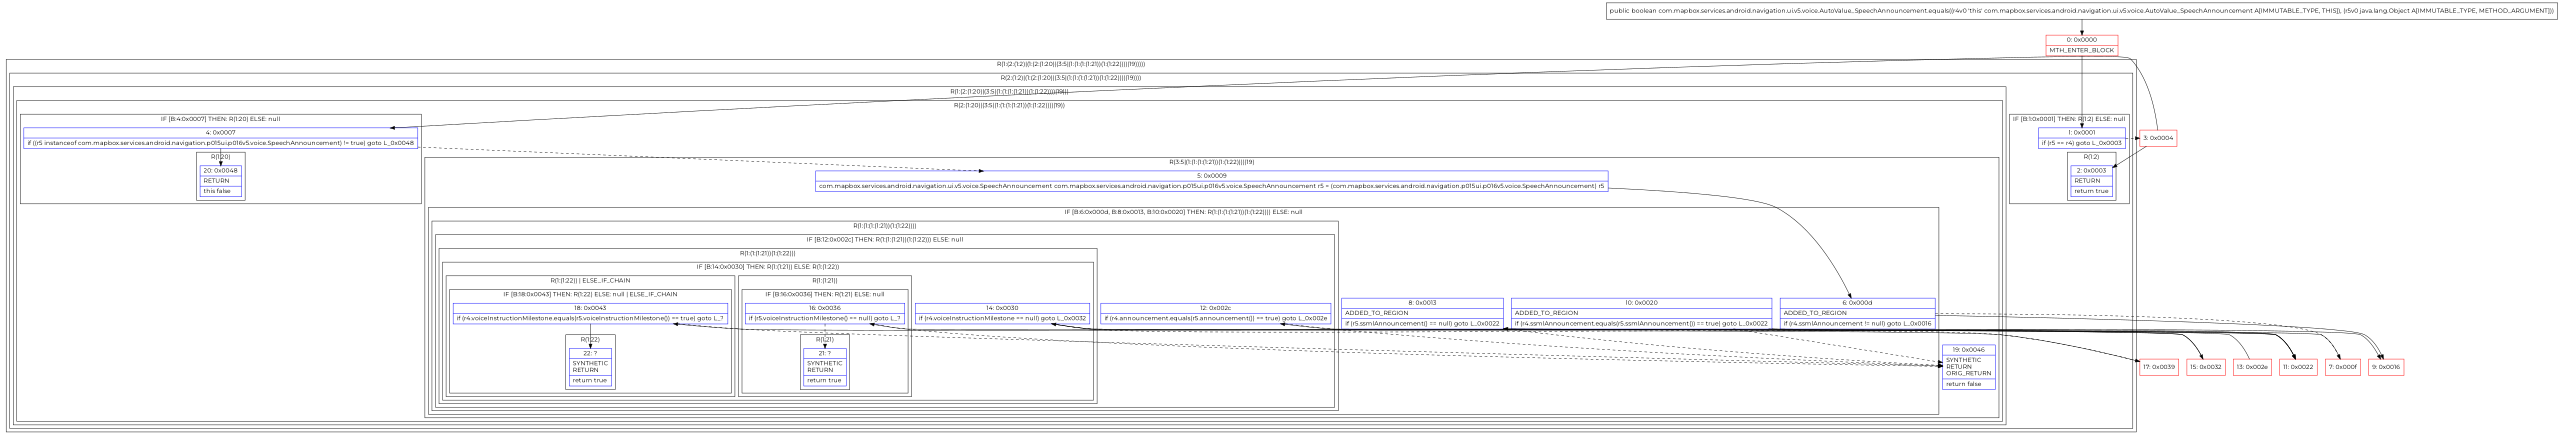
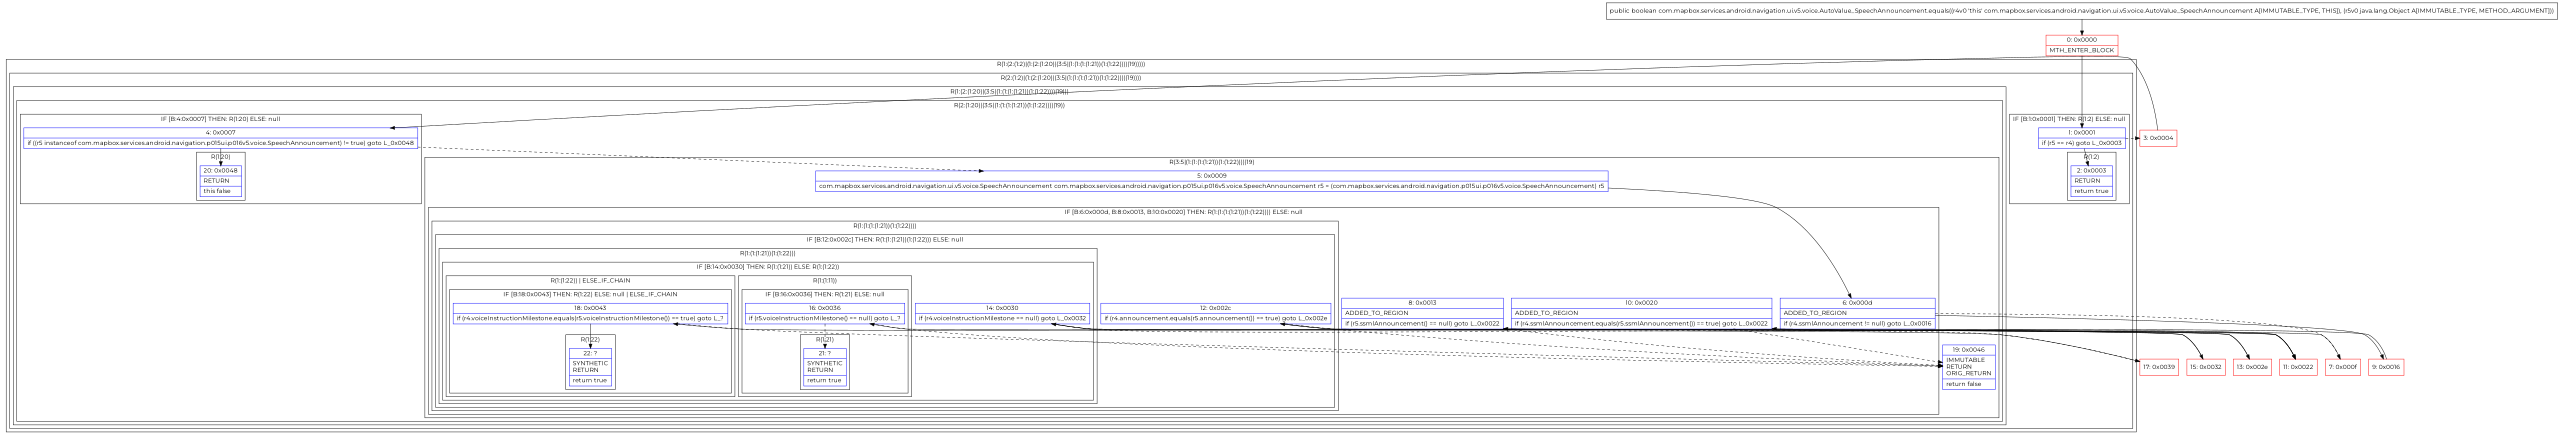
  digraph {
    fontname=Montserrat
    node [color=blue fontname=Montserrat shape=record]
    edge [fontname=Montserrat]
    n1 [label="{2\:\ 0x0003|RETURN\l|return true\l}"]
    n2 [label="{1\:\ 0x0001|if (r5 == r4) goto L_0x0003\l}"]
    n3 [label="{20\:\ 0x0048|RETURN\l|this false\l}"]
    n4 [label="{4\:\ 0x0007|if ((r5 instanceof com.mapbox.services.android.navigation.p015ui.p016v5.voice.SpeechAnnouncement) != true) goto L_0x0048\l}"]
    n5 [label="{21\:\ ?|SYNTHETIC\lRETURN\l|return true\l}"]
    n6 [label="{16\:\ 0x0036|if (r5.voiceInstructionMilestone() == null) goto L_?\l}"]
    n7 [label="{22\:\ ?|SYNTHETIC\lRETURN\l|return true\l}"]
    n8 [label="{18\:\ 0x0043|if (r4.voiceInstructionMilestone.equals(r5.voiceInstructionMilestone()) == true) goto L_?\l}"]
    n9 [label="{14\:\ 0x0030|if (r4.voiceInstructionMilestone == null) goto L_0x0032\l}"]
    n10 [label="{12\:\ 0x002c|if (r4.announcement.equals(r5.announcement()) == true) goto L_0x002e\l}"]
    n11 [label="{6\:\ 0x000d|ADDED_TO_REGION\l|if (r4.ssmlAnnouncement != null) goto L_0x0016\l}"]
    n12 [label="{8\:\ 0x0013|ADDED_TO_REGION\l|if (r5.ssmlAnnouncement() == null) goto L_0x0022\l}"]
    n13 [label="{10\:\ 0x0020|ADDED_TO_REGION\l|if (r4.ssmlAnnouncement.equals(r5.ssmlAnnouncement()) == true) goto L_0x0022\l}"]
    n14 [label="{5\:\ 0x0009|com.mapbox.services.android.navigation.ui.v5.voice.SpeechAnnouncement com.mapbox.services.android.navigation.p015ui.p016v5.voice.SpeechAnnouncement r5 = (com.mapbox.services.android.navigation.p015ui.p016v5.voice.SpeechAnnouncement) r5\l}"]
-   n15 [label="{19\:\ 0x0046|SYNTHETIC\lRETURN\lORIG_RETURN\l|return false\l}"]
+   n15 [label="{19\:\ 0x0046|IMMUTABLE\lRETURN\lORIG_RETURN\l|return false\l}"]
    n16 [color=red label="{3\:\ 0x0004}"]
    n17 [color=red label="{15\:\ 0x0032}"]
    n18 [color=red label="{17\:\ 0x0039}"]
    n19 [color=red label="{13\:\ 0x002e}"]
    n20 [color=red label="{7\:\ 0x000f}"]
    n21 [color=red label="{9\:\ 0x0016}"]
    n22 [color=red label="{11\:\ 0x0022}"]
    n23 [color=red label="{0\:\ 0x0000|MTH_ENTER_BLOCK\l}"]
    n24 [label="{public boolean com.mapbox.services.android.navigation.ui.v5.voice.AutoValue_SpeechAnnouncement.equals((r4v0 'this' com.mapbox.services.android.navigation.ui.v5.voice.AutoValue_SpeechAnnouncement A[IMMUTABLE_TYPE, THIS]), (r5v0 java.lang.Object A[IMMUTABLE_TYPE, METHOD_ARGUMENT])) }" color=""]
    subgraph cluster_1 {
      label="R(1:(2:(1:2)|(1:(2:(1:20)|(3:5|(1:(1:(1:(1:21))(1:(1:22))))|19)))))"
      subgraph cluster_2 {
        label="R(2:(1:2)|(1:(2:(1:20)|(3:5|(1:(1:(1:(1:21))(1:(1:22))))|19))))"
        subgraph cluster_3 {
          label="IF [B:1:0x0001] THEN: R(1:2) ELSE: null"
          n2
          subgraph cluster_4 {
            label="R(1:2)"
            n1
          }
        }
        subgraph cluster_5 {
          label="R(1:(2:(1:20)|(3:5|(1:(1:(1:(1:21))(1:(1:22))))|19)))"
          subgraph cluster_6 {
            label="R(2:(1:20)|(3:5|(1:(1:(1:(1:21))(1:(1:22))))|19))"
            subgraph cluster_7 {
              label="IF [B:4:0x0007] THEN: R(1:20) ELSE: null"
              n4
              subgraph cluster_8 {
                label="R(1:20)"
                n3
              }
            }
            subgraph cluster_9 {
              label="R(3:5|(1:(1:(1:(1:21))(1:(1:22))))|19)"
              n14
              n15
              subgraph cluster_10 {
                label="IF [B:6:0x000d, B:8:0x0013, B:10:0x0020] THEN: R(1:(1:(1:(1:21))(1:(1:22)))) ELSE: null"
                n11
                n12
                n13
                subgraph cluster_11 {
                  label="R(1:(1:(1:(1:21))(1:(1:22))))"
                  subgraph cluster_12 {
                    label="IF [B:12:0x002c] THEN: R(1:(1:(1:21))(1:(1:22))) ELSE: null"
                    n10
                    subgraph cluster_13 {
                      label="R(1:(1:(1:21))(1:(1:22)))"
                      subgraph cluster_14 {
                        label="IF [B:14:0x0030] THEN: R(1:(1:21)) ELSE: R(1:(1:22))"
                        n9
                        subgraph cluster_15 {
-                         label="R(1:(1:21))"
+                         label="R(1:(1:11))"
                          subgraph cluster_16 {
                            label="IF [B:16:0x0036] THEN: R(1:21) ELSE: null"
                            n6
                            subgraph cluster_17 {
                              label="R(1:21)"
                              n5
                            }
                          }
                        }
                        subgraph cluster_18 {
                          label="R(1:(1:22)) | ELSE_IF_CHAIN\l"
                          subgraph cluster_19 {
                            label="IF [B:18:0x0043] THEN: R(1:22) ELSE: null | ELSE_IF_CHAIN\l"
                            n8
                            subgraph cluster_20 {
                              label="R(1:22)"
                              n7
                            }
                          }
                        }
                      }
                    }
                  }
                }
              }
            }
          }
        }
      }
    }
-   n16 -> n1
+   n2 -> n1
    n2 -> n16 [style=dashed]
    n4 -> n3
    n4 -> n14 [style=dashed]
    n6 -> n5 [style=dashed]
    n6 -> n15 [style=dashed]
    n8 -> n7
    n8 -> n15 [style=dashed]
    n9 -> n17
    n9 -> n18 [style=dashed]
    n10 -> n15 [style=dashed]
+   n10 -> n19
    n11 -> n20 [style=dashed]
    n11 -> n21
    n12 -> n15 [style=dashed]
    n12 -> n22
    n13 -> n15 [style=dashed]
    n13 -> n22
    n14 -> n11
    n16 -> n4
    n17 -> n6
    n18 -> n8
    n19 -> n9
    n20 -> n12
-   n13 -> n21
+   n21 -> n13
    n22 -> n10
    n23 -> n2
    n24 -> n23
  }
